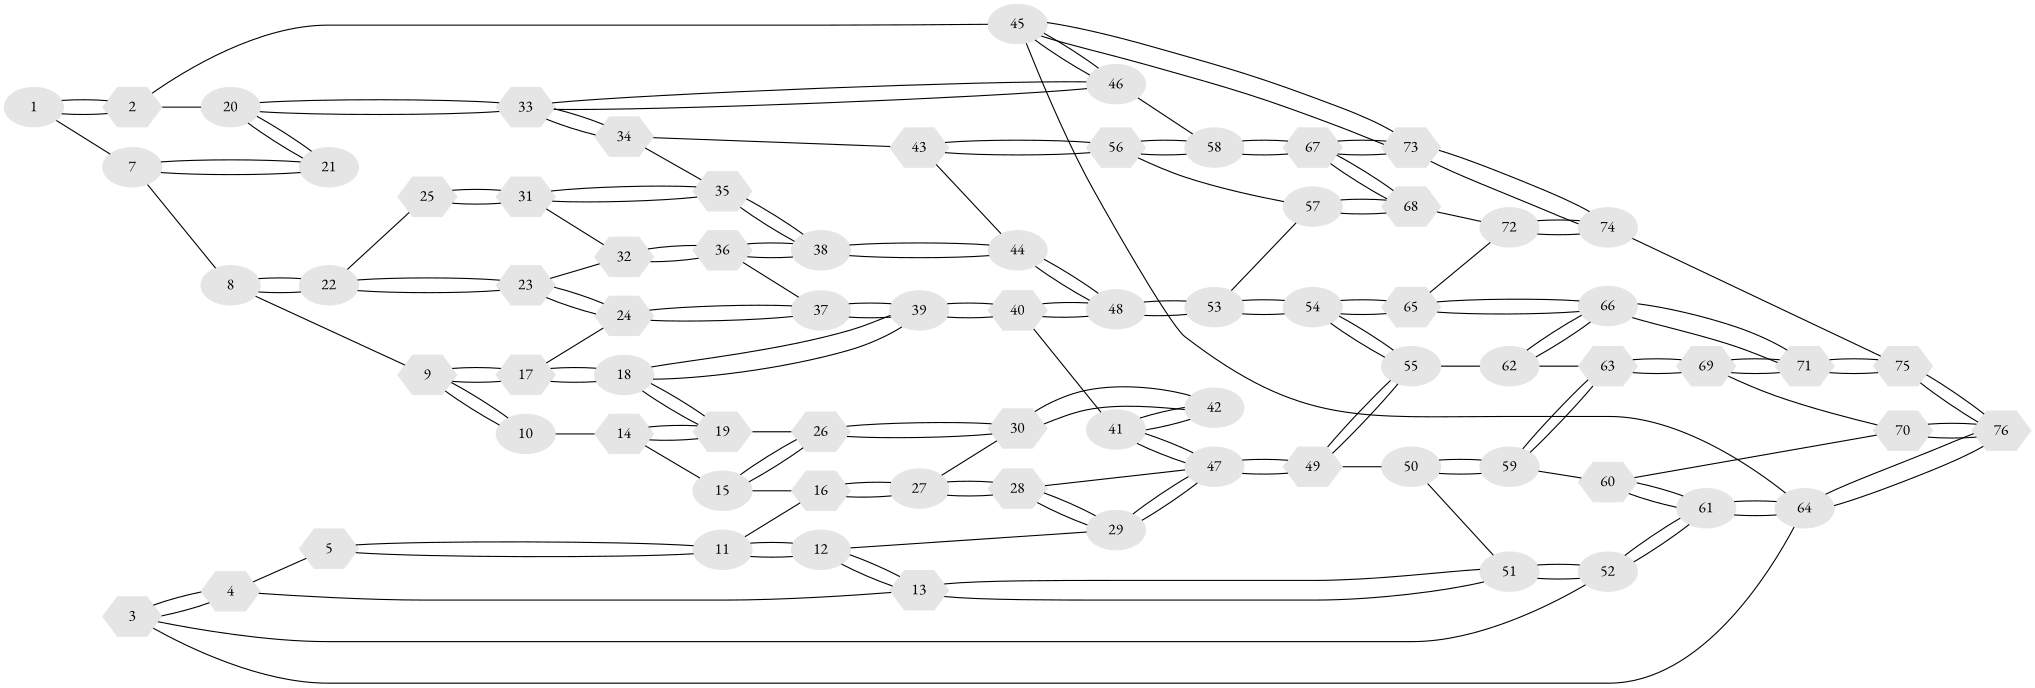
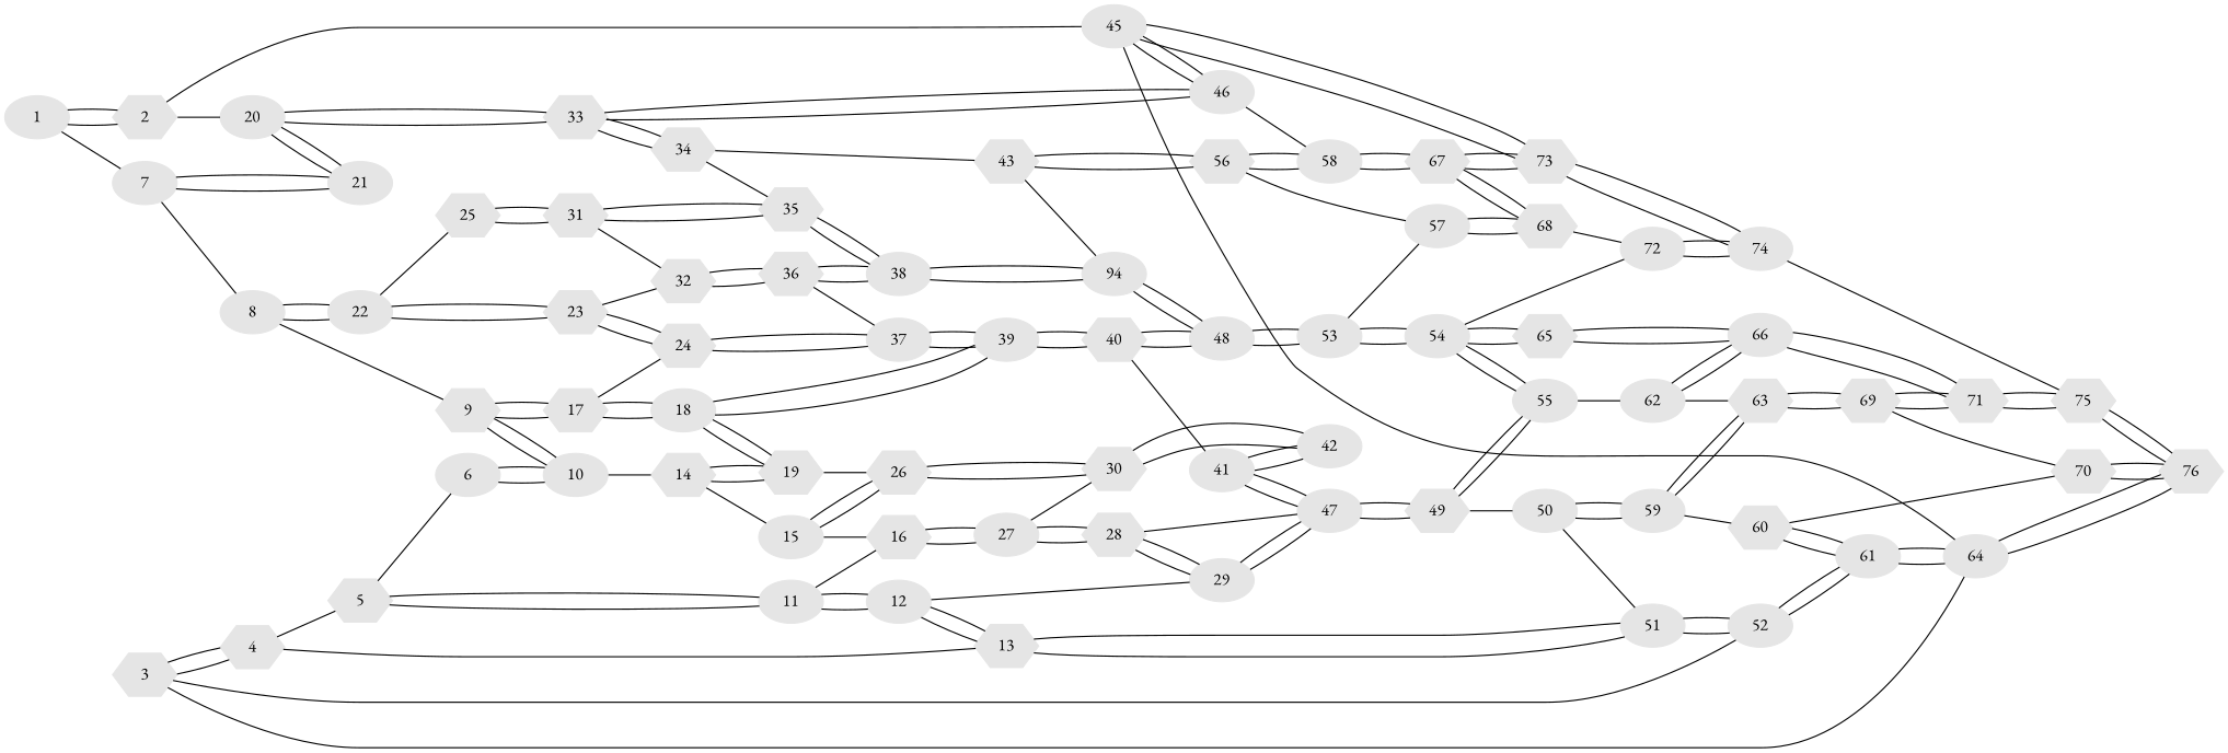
  graph {
    fontname="EB Garamond"
    rankdir=LR
    node [color=gray90 fontname="EB Garamond" shape=ellipse style=filled]
    edge [fontname="EB Garamond"]
    2 [shape=hexagon]
    1
    7
    20
    45
    8
    21
    3 [shape=hexagon]
    4 [shape=hexagon]
    52
    64
    33 [shape=hexagon]
    46
    73 [shape=hexagon]
    5 [shape=hexagon]
    13 [shape=hexagon]
    61
    76 [shape=hexagon]
+   6
    11
    51
    10
    12
    16 [shape=hexagon]
    14 [shape=hexagon]
    9 [shape=hexagon]
    22
    17 [shape=hexagon]
    25 [shape=hexagon]
    23 [shape=hexagon]
    18
    24 [shape=hexagon]
    15
    19 [shape=hexagon]
    29
    27
    47
    26 [shape=hexagon]
    30 [shape=hexagon]
    28 [shape=hexagon]
    39
    37
    40 [shape=hexagon]
    34 [shape=hexagon]
    31 [shape=hexagon]
    32 [shape=hexagon]
    36 [shape=hexagon]
    35 [shape=hexagon]
    42
    49 [shape=hexagon]
    38
    43 [shape=hexagon]
    58
-   44
+   44 [label=94]
    56 [shape=hexagon]
    48
    41
    53
    57
    74
    67 [shape=hexagon]
    50
    55
    54
    59
    62
    60 [shape=hexagon]
    63 [shape=hexagon]
    65 [shape=hexagon]
    68 [shape=hexagon]
    66
    72
    70 [shape=hexagon]
    69 [shape=hexagon]
    71 [shape=hexagon]
    75 [shape=hexagon]
    2 -- 20
    2 -- 45
    1 -- 2
    1 -- 2
    1 -- 7
    7 -- 8
    7 -- 21
    7 -- 21
    20 -- 21
    20 -- 21
    20 -- 33
    20 -- 33
    45 -- 64
    45 -- 46
    45 -- 46
    45 -- 73
    45 -- 73
    8 -- 9
    8 -- 22
    8 -- 22
    3 -- 4
    3 -- 4
    3 -- 52
    3 -- 64
    4 -- 5
    4 -- 13
    52 -- 61
    52 -- 61
    64 -- 76
    64 -- 76
    33 -- 46
    33 -- 46
    33 -- 34
    33 -- 34
    46 -- 58
    73 -- 74
    73 -- 74
+   5 -- 6
    5 -- 11
    5 -- 11
    13 -- 51
    13 -- 51
    61 -- 64
    61 -- 64
+   6 -- 10
+   6 -- 10
    11 -- 12
    11 -- 12
    11 -- 16
    51 -- 52
    51 -- 52
    10 -- 14
    12 -- 13
    12 -- 13
    12 -- 29
    16 -- 27
    16 -- 27
    14 -- 15
    14 -- 19
    14 -- 19
    9 -- 10
    9 -- 10
    9 -- 17
    9 -- 17
    22 -- 25
    22 -- 23
    22 -- 23
    17 -- 18
    17 -- 18
    17 -- 24
    25 -- 31
    25 -- 31
    23 -- 24
    23 -- 24
    23 -- 32
    18 -- 19
    18 -- 19
    18 -- 39
    18 -- 39
    24 -- 37
    24 -- 37
    15 -- 16
    15 -- 26
    15 -- 26
    19 -- 26
    29 -- 47
    29 -- 47
    27 -- 30
    27 -- 28
    27 -- 28
    47 -- 49
    47 -- 49
    26 -- 30
    26 -- 30
    30 -- 42
    30 -- 42
    28 -- 29
    28 -- 29
    28 -- 47
    39 -- 40
    39 -- 40
    37 -- 39
    37 -- 39
    40 -- 48
    40 -- 48
    40 -- 41
    34 -- 35
    34 -- 43
    31 -- 32
    31 -- 35
    31 -- 35
    32 -- 36
    32 -- 36
    36 -- 37
    36 -- 38
    36 -- 38
    35 -- 38
    35 -- 38
    49 -- 50
    49 -- 55
    49 -- 55
    38 -- 44
    38 -- 44
    43 -- 44
    43 -- 56
    43 -- 56
    58 -- 67
    58 -- 67
    44 -- 48
    44 -- 48
    56 -- 58
    56 -- 58
    56 -- 57
    48 -- 53
    48 -- 53
    41 -- 47
    41 -- 47
    41 -- 42
    41 -- 42
    53 -- 57
    53 -- 54
    53 -- 54
    57 -- 68
    57 -- 68
    74 -- 75
    67 -- 73
    67 -- 73
    67 -- 68
    67 -- 68
    50 -- 51
    50 -- 59
    50 -- 59
    55 -- 62
    54 -- 55
    54 -- 55
    54 -- 65
    54 -- 65
    59 -- 60
    59 -- 63
    59 -- 63
    62 -- 63
    62 -- 66
    62 -- 66
    60 -- 61
    60 -- 61
    60 -- 70
    63 -- 69
    63 -- 69
    65 -- 66
    65 -- 66
-   65 -- 72
+   54 -- 72
    68 -- 72
    66 -- 71
    66 -- 71
    72 -- 74
    72 -- 74
    70 -- 76
    70 -- 76
    69 -- 70
    69 -- 71
    69 -- 71
    71 -- 75
    71 -- 75
    75 -- 76
    75 -- 76
  }
